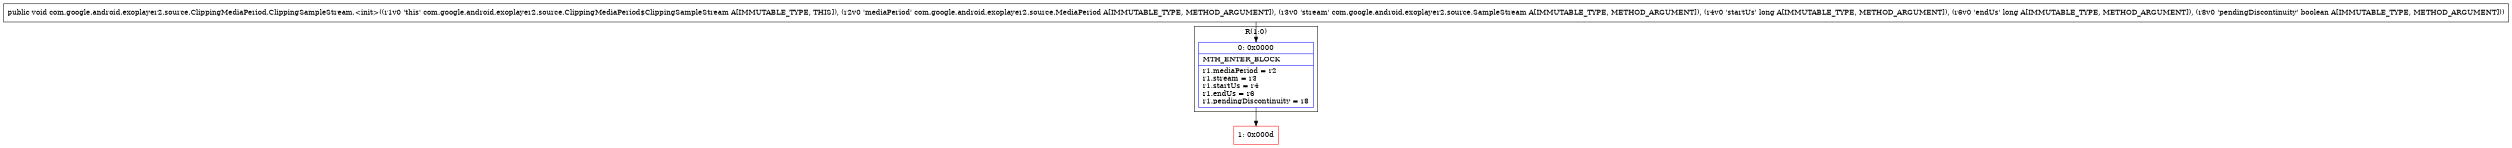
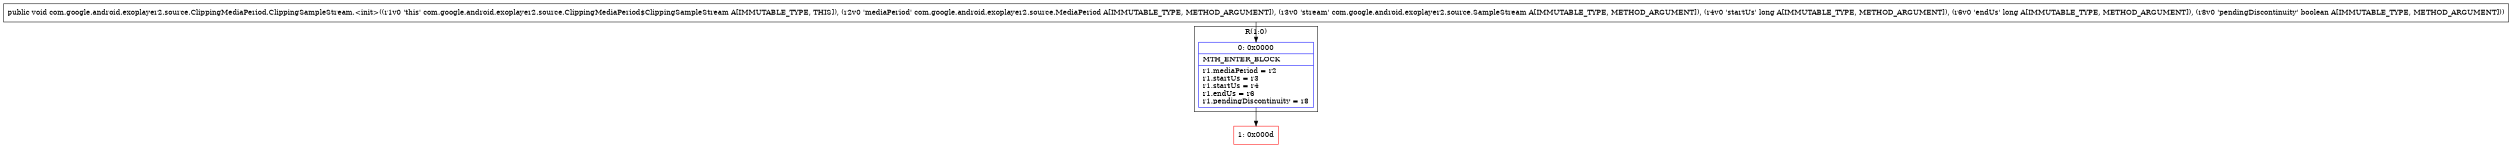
  digraph {
    node [shape=record]
-   n1 [color=blue label="{0\:\ 0x0000|MTH_ENTER_BLOCK\l|r1.mediaPeriod = r2\lr1.stream = r3\lr1.startUs = r4\lr1.endUs = r6\lr1.pendingDiscontinuity = r8\l}"]
+   n1 [color=blue label="{0\:\ 0x0000|MTH_ENTER_BLOCK\l|r1.mediaPeriod = r2\lr1.startUs = r3\lr1.startUs = r4\lr1.endUs = r6\lr1.pendingDiscontinuity = r8\l}"]
    n2 [color=red label="{1\:\ 0x000d}"]
    n3 [label="{public void com.google.android.exoplayer2.source.ClippingMediaPeriod.ClippingSampleStream.\<init\>((r1v0 'this' com.google.android.exoplayer2.source.ClippingMediaPeriod$ClippingSampleStream A[IMMUTABLE_TYPE, THIS]), (r2v0 'mediaPeriod' com.google.android.exoplayer2.source.MediaPeriod A[IMMUTABLE_TYPE, METHOD_ARGUMENT]), (r3v0 'stream' com.google.android.exoplayer2.source.SampleStream A[IMMUTABLE_TYPE, METHOD_ARGUMENT]), (r4v0 'startUs' long A[IMMUTABLE_TYPE, METHOD_ARGUMENT]), (r6v0 'endUs' long A[IMMUTABLE_TYPE, METHOD_ARGUMENT]), (r8v0 'pendingDiscontinuity' boolean A[IMMUTABLE_TYPE, METHOD_ARGUMENT])) }"]
    subgraph cluster_1 {
      label="R(1:0)"
      n1
    }
    n1 -> n2
    n3 -> n1
  }
